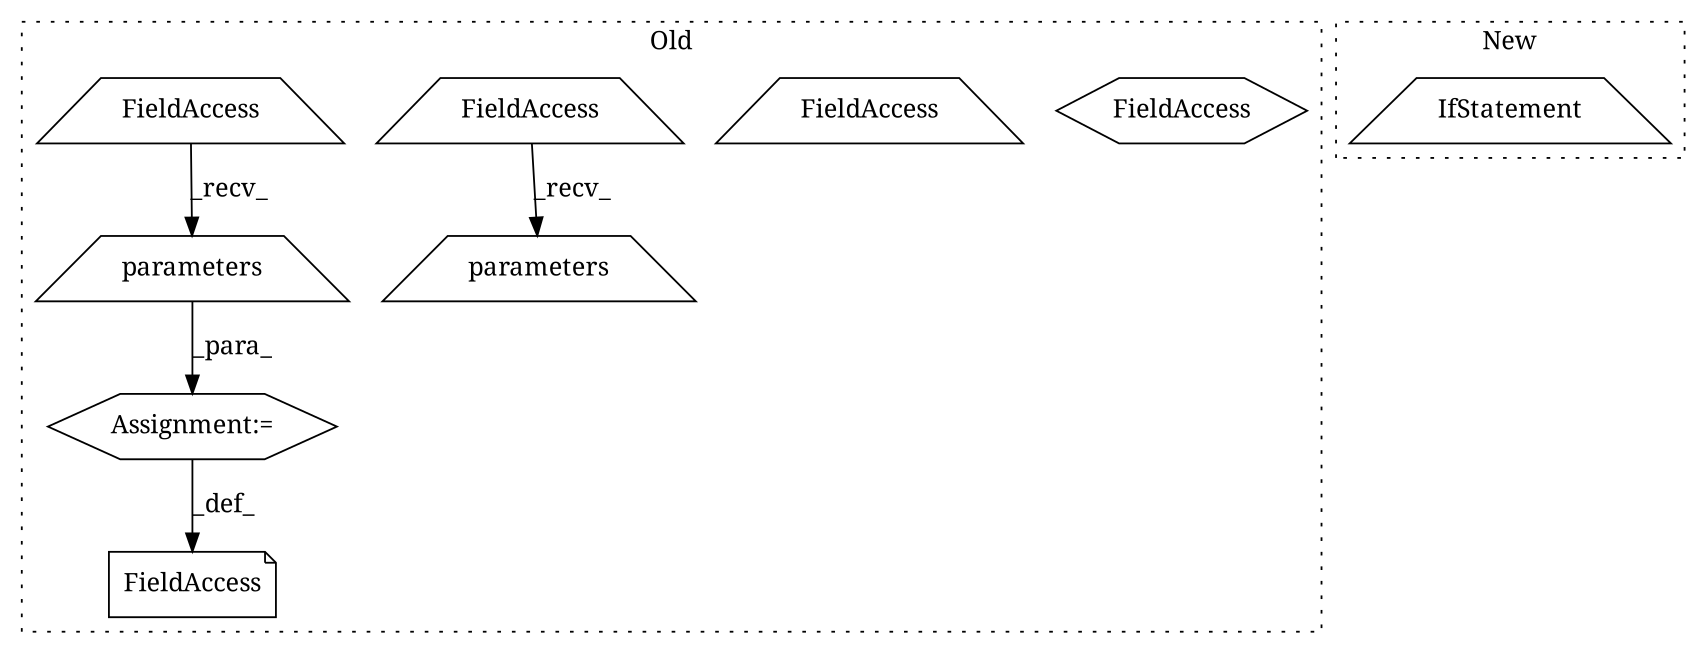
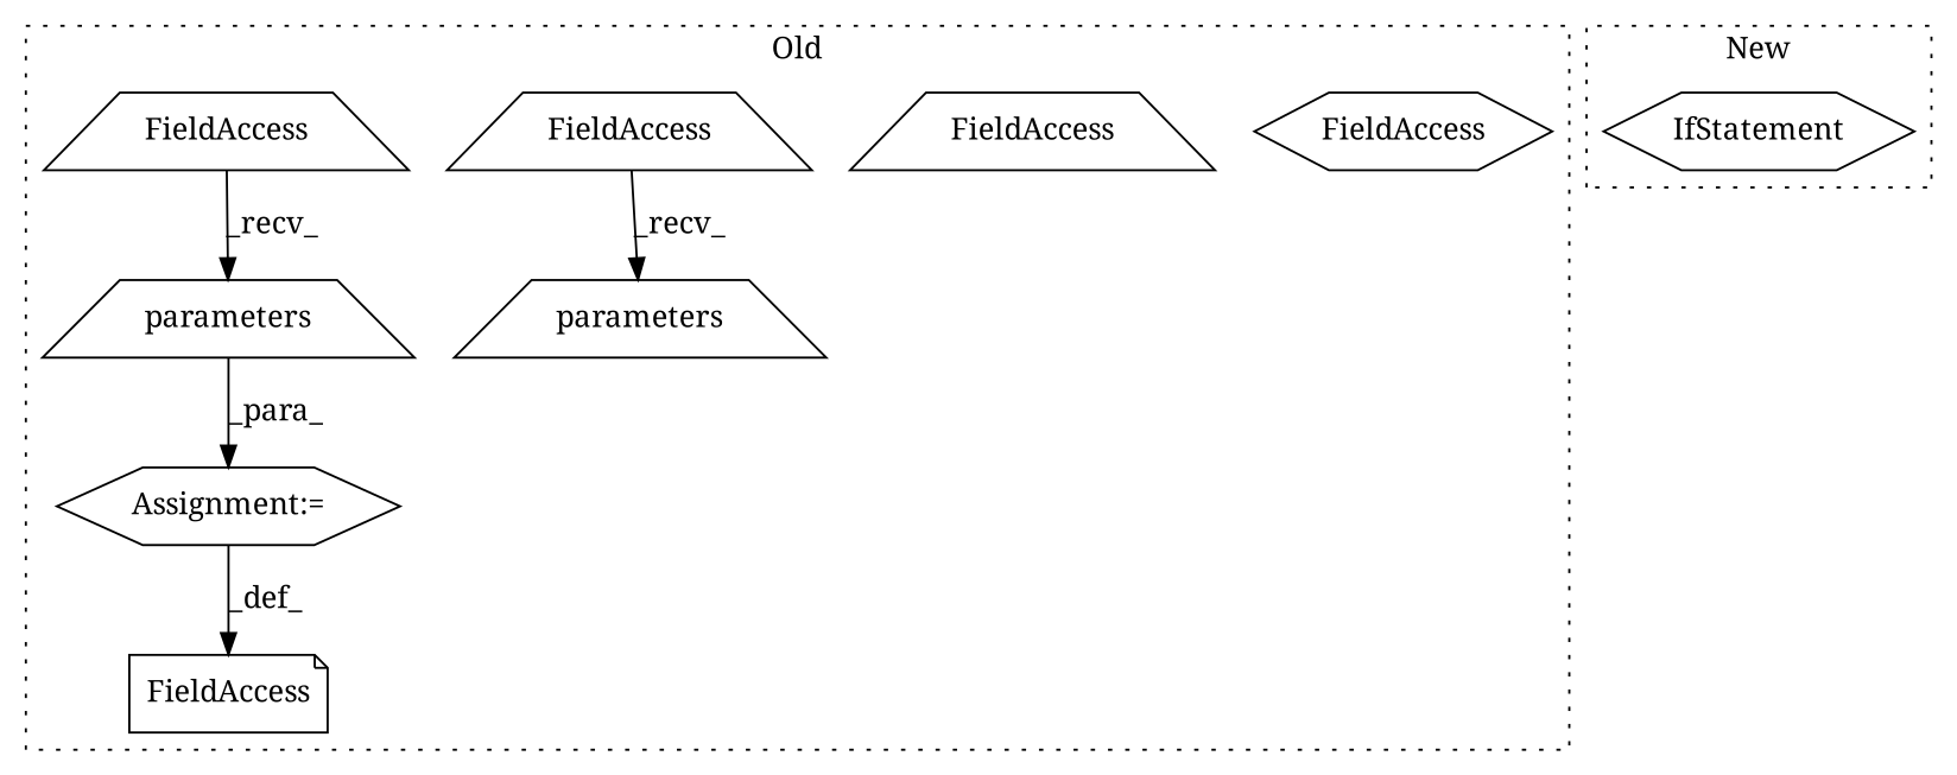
  digraph {
    fontname="Noto Serif"
    node [a=22 l=9 s=2210 shape=trapezium fontname="Noto Serif"]
    edge [fontname="Noto Serif"]
    n1 [a=32 l=12 label=parameters s=2331]
    n2 [a=7 l=1 label="Assignment:=" s=2299 shape=hexagon]
    n3 [l=15 label=FieldAccess s=2284 shape=note]
    n4 [label=FieldAccess shape=hexagon]
    n5 [label=FieldAccess s=2321]
    n6 [a=32 l=12 label=parameters s=2220]
    n7 [label=FieldAccess]
    n8 [label=FieldAccess s=2321]
-   n9 [a=25 l="4,2" label=IfStatement s="3448,3470"]
+   n9 [a=25 l="4,2" label=IfStatement s="3448,3470" shape=hexagon]
    subgraph cluster_1 {
      label=Old
      style=dotted
      n1
      n2
      n3
      n4
      n5
      n6
      n7
      n8
    }
    subgraph cluster_2 {
      label=New
      style=dotted
      n9
    }
    n1 -> n2 [label=_para_]
    n2 -> n3 [label=_def_]
    n7 -> n6 [label=_recv_]
    n8 -> n1 [label=_recv_]
  }
